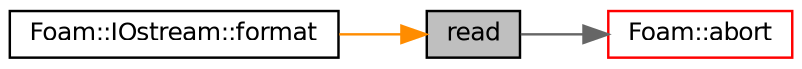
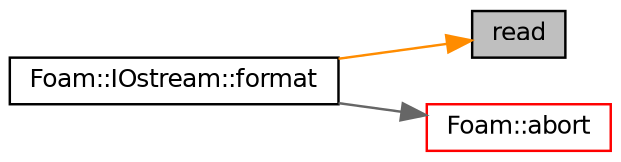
  digraph {
    rankdir=LR
    node [color=black fontname=Helvetica fontsize=10 shape=record]
    edge [fontname=Helvetica fontsize=10 labelfontname=Helvetica labelfontsize=10 style=solid]
    n1 [fillcolor=grey75 fontcolor=black height=0.2 label=read style=filled width=0.4]
    n2 [color=red height=0.2 label="Foam::abort" width=0.4]
    n3 [height=0.2 label="Foam::IOstream::format" width=0.4]
-   n1 -> n2 [color=gray40]
+   n3 -> n2 [color=gray40]
    n3 -> n1 [color=darkorange]
  }
